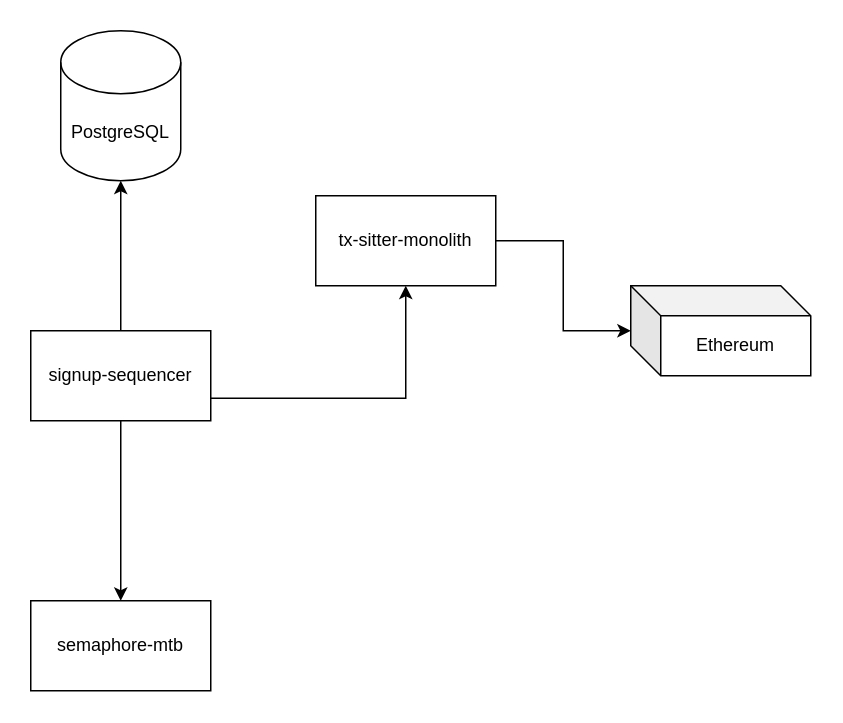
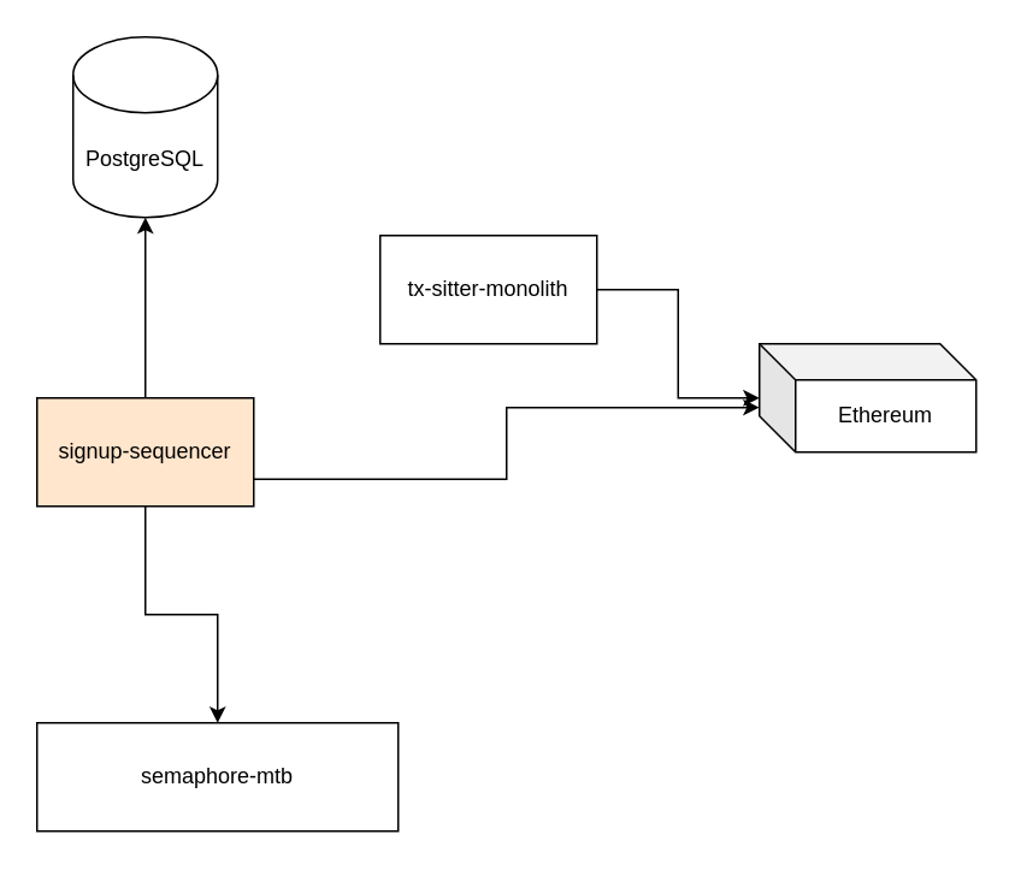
  <mxCell id="0" />
  <mxCell id="1" parent="0" />
  <mxCell id="2" style="edgeStyle=orthogonalEdgeStyle;rounded=0;orthogonalLoop=1;jettySize=auto;html=1;entryX=0.5;entryY=0;entryDx=0;entryDy=0;" edge="1" parent="1" source="3" target="10"><mxGeometry relative="1" as="geometry" /></mxCell>
- <mxCell id="3" value="signup-sequencer" style="rounded=0;whiteSpace=wrap;html=1;" vertex="1" parent="1"><mxGeometry x="20" y="220" width="120" height="60" as="geometry" /></mxCell>
+ <mxCell id="3" value="signup-sequencer" style="rounded=0;whiteSpace=wrap;html=1;fillColor=#ffe6cc;" vertex="1" parent="1"><mxGeometry x="20" y="220" width="120" height="60" as="geometry" /></mxCell>
  <mxCell id="4" value="PostgreSQL" style="shape=cylinder3;whiteSpace=wrap;html=1;boundedLbl=1;backgroundOutline=1;size=21;" vertex="1" parent="1"><mxGeometry x="40" y="20" width="80" height="100" as="geometry" /></mxCell>
  <mxCell id="5" style="edgeStyle=orthogonalEdgeStyle;rounded=0;orthogonalLoop=1;jettySize=auto;html=1;entryX=0.5;entryY=1;entryDx=0;entryDy=0;entryPerimeter=0;" edge="1" parent="1" source="3" target="4"><mxGeometry relative="1" as="geometry" /></mxCell>
  <mxCell id="6" value="tx-sitter-monolith" style="rounded=0;whiteSpace=wrap;html=1;" vertex="1" parent="1"><mxGeometry x="210" y="130" width="120" height="60" as="geometry" /></mxCell>
  <mxCell id="7" value="Ethereum" style="shape=cube;whiteSpace=wrap;html=1;boundedLbl=1;backgroundOutline=1;darkOpacity=0.05;darkOpacity2=0.1;" vertex="1" parent="1"><mxGeometry x="420" y="190" width="120" height="60" as="geometry" /></mxCell>
  <mxCell id="8" style="edgeStyle=orthogonalEdgeStyle;rounded=0;orthogonalLoop=1;jettySize=auto;html=1;entryX=0;entryY=0;entryDx=0;entryDy=30;entryPerimeter=0;" edge="1" parent="1" source="6" target="7"><mxGeometry relative="1" as="geometry" /></mxCell>
- <mxCell id="9" style="edgeStyle=orthogonalEdgeStyle;rounded=0;orthogonalLoop=1;jettySize=auto;html=1;exitX=1;exitY=0.75;exitDx=0;exitDy=0;" edge="1" parent="1" source="3" target="6"><mxGeometry relative="1" as="geometry" /></mxCell>
- <mxCell id="10" value="semaphore-mtb" style="rounded=0;whiteSpace=wrap;html=1;" vertex="1" parent="1"><mxGeometry x="20" y="400" width="120" height="60" as="geometry" /></mxCell>
+ <mxCell id="9" style="edgeStyle=orthogonalEdgeStyle;rounded=0;orthogonalLoop=1;jettySize=auto;html=1;exitX=1;exitY=0.75;exitDx=0;exitDy=0;entryX=0;entryY=0.588;entryDx=0;entryDy=0;entryPerimeter=0;" edge="1" parent="1" source="3" target="7"><mxGeometry relative="1" as="geometry" /></mxCell>
+ <mxCell id="10" value="semaphore-mtb" style="rounded=0;whiteSpace=wrap;html=1;" vertex="1" parent="1"><mxGeometry x="20" y="400" width="200" height="60" as="geometry" /></mxCell>
